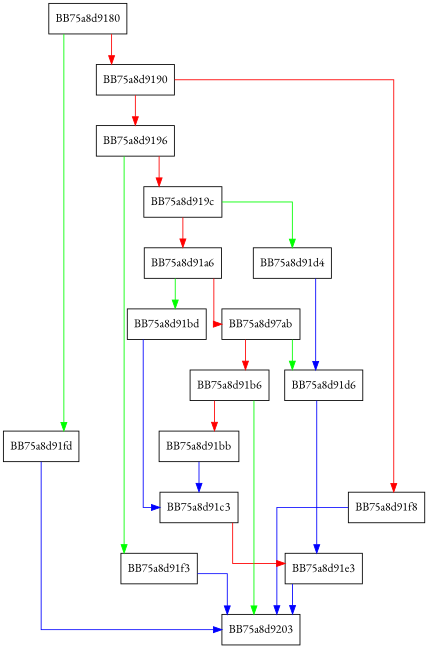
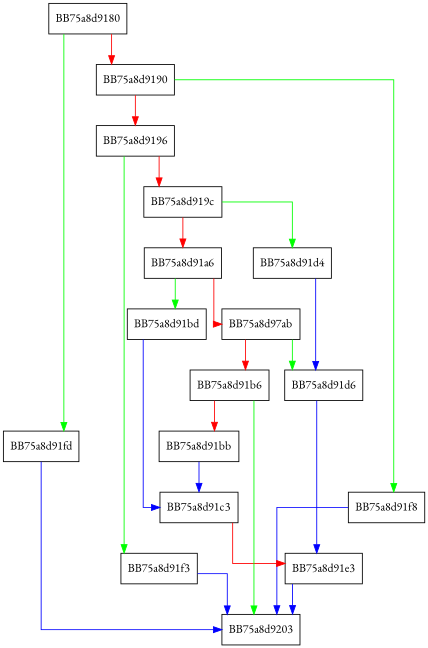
  digraph {
    fontname="EB Garamond"
    splines=ortho
    node [fontname="EB Garamond" shape=box]
    edge [color=red fontname="EB Garamond"]
    BB75a8d9180
    BB75a8d91fd
    BB75a8d9190
    BB75a8d9203
    BB75a8d91f8
    BB75a8d9196
    BB75a8d91f3
    BB75a8d919c
    BB75a8d91d4
    BB75a8d91a6
    BB75a8d91d6
    BB75a8d91bd
    n13 [label=BB75a8d97ab]
    BB75a8d91e3
    BB75a8d91c3
    BB75a8d91b6
    BB75a8d91bb
    BB75a8d9180 -> BB75a8d91fd [color=green]
    BB75a8d9180 -> BB75a8d9190
    BB75a8d91fd -> BB75a8d9203 [color=blue]
-   BB75a8d9190 -> BB75a8d91f8
+   BB75a8d9190 -> BB75a8d91f8 [color=green]
    BB75a8d9190 -> BB75a8d9196
    BB75a8d91f8 -> BB75a8d9203 [color=blue]
    BB75a8d9196 -> BB75a8d91f3 [color=green]
    BB75a8d9196 -> BB75a8d919c
    BB75a8d91f3 -> BB75a8d9203 [color=blue]
    BB75a8d919c -> BB75a8d91d4 [color=green]
    BB75a8d919c -> BB75a8d91a6
    BB75a8d91d4 -> BB75a8d91d6 [color=blue]
    BB75a8d91a6 -> BB75a8d91bd [color=green]
    BB75a8d91a6 -> n13
    BB75a8d91d6 -> BB75a8d91e3 [color=blue]
    BB75a8d91bd -> BB75a8d91c3 [color=blue]
    n13 -> BB75a8d91d6 [color=green]
    n13 -> BB75a8d91b6
    BB75a8d91e3 -> BB75a8d9203 [color=blue]
    BB75a8d91c3 -> BB75a8d91e3
    BB75a8d91b6 -> BB75a8d9203 [color=green]
    BB75a8d91b6 -> BB75a8d91bb
    BB75a8d91bb -> BB75a8d91c3 [color=blue]
  }
